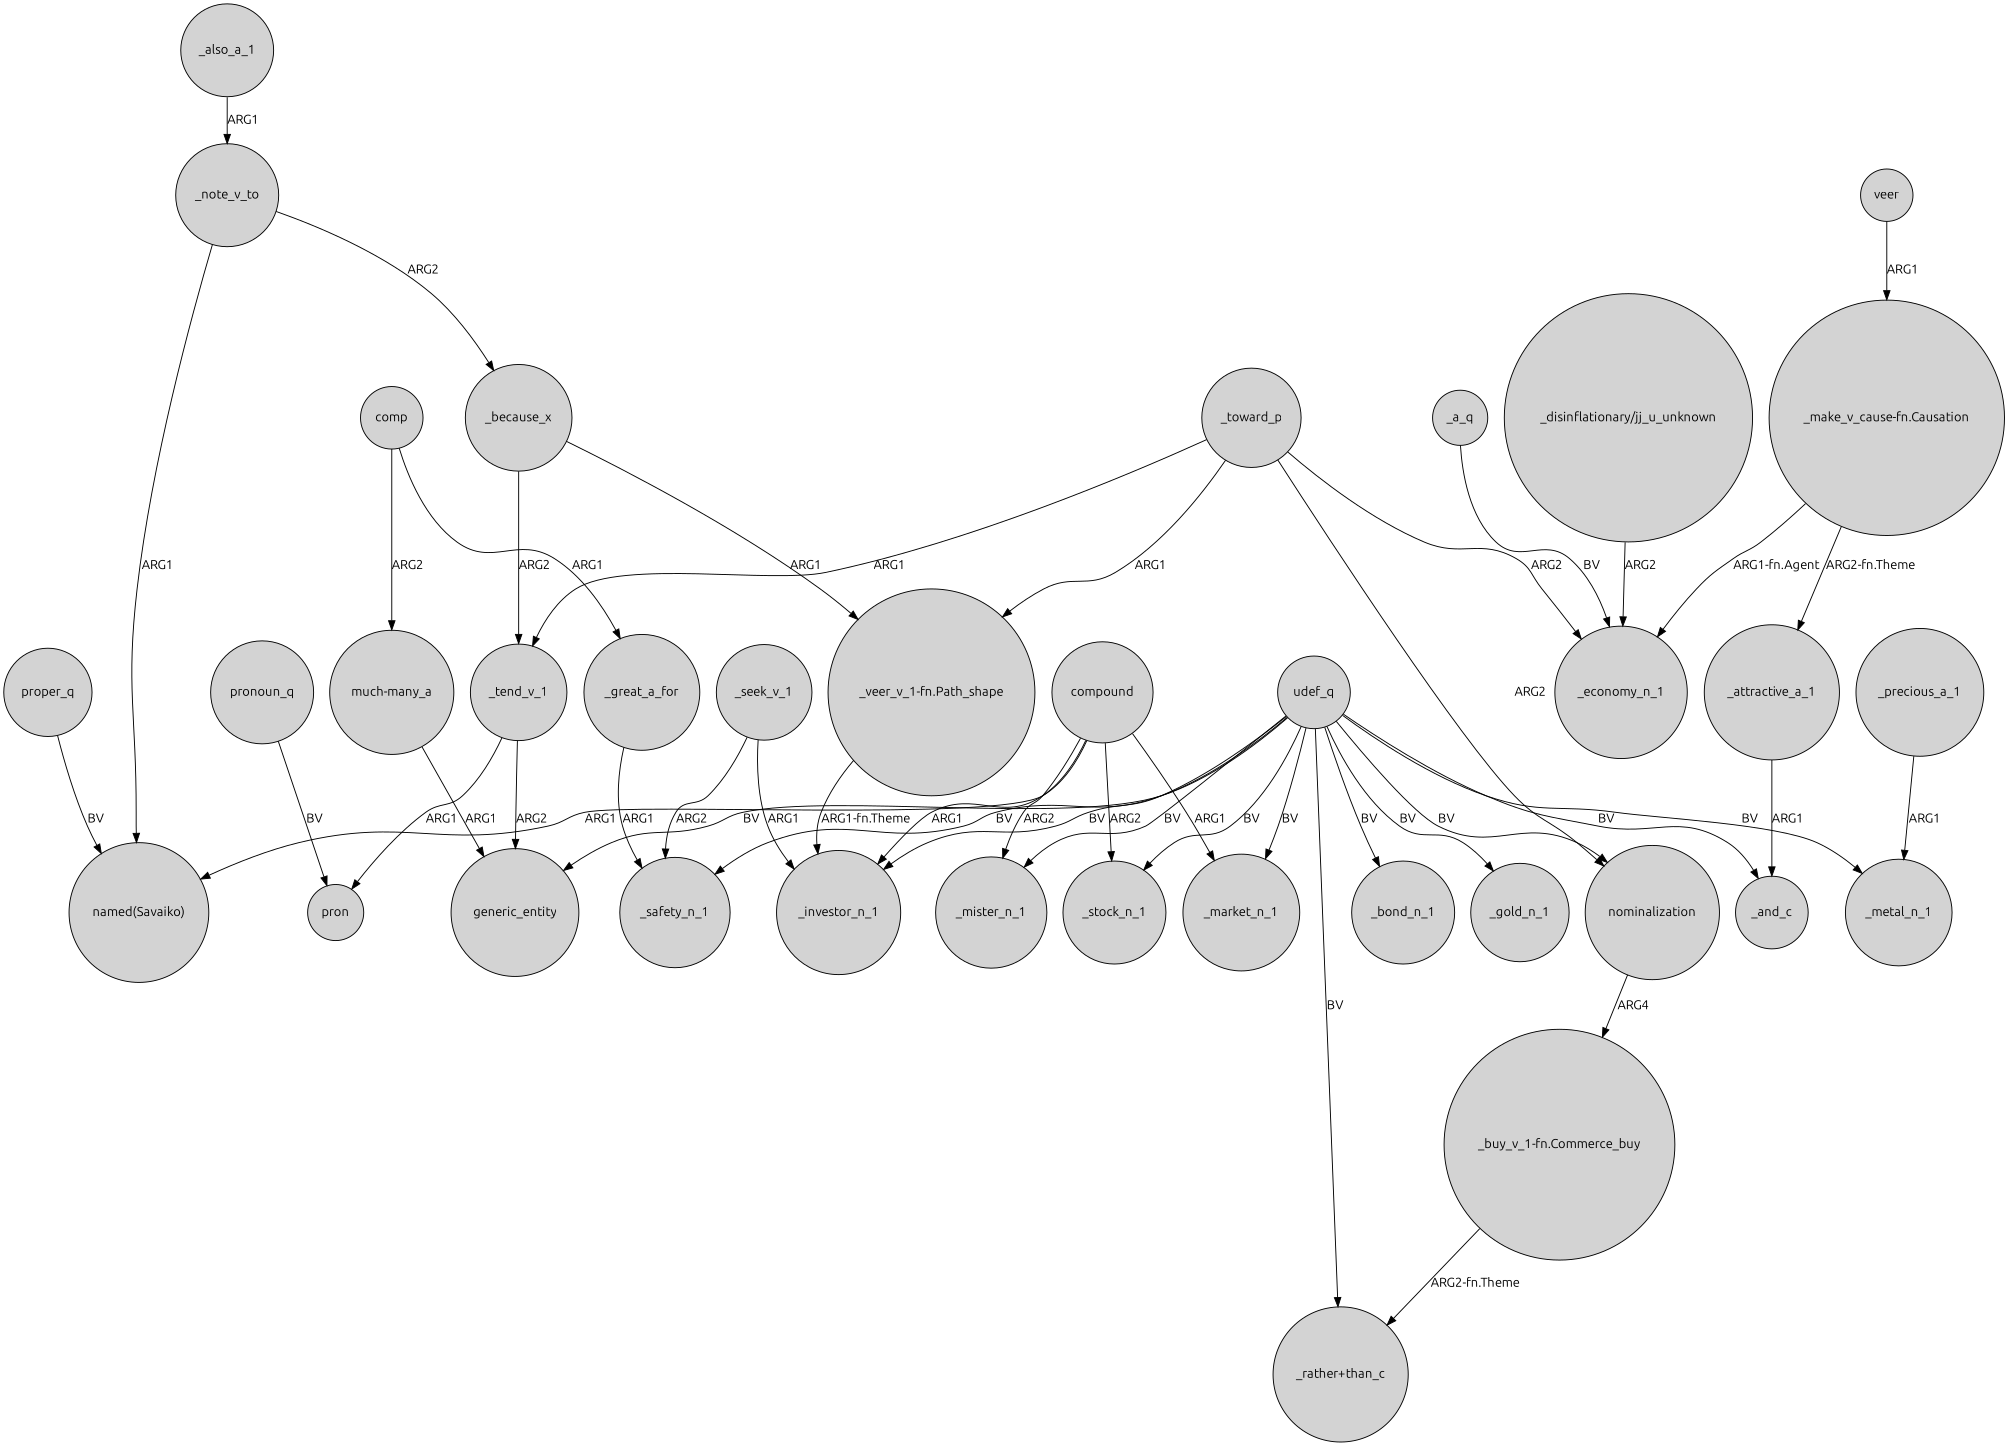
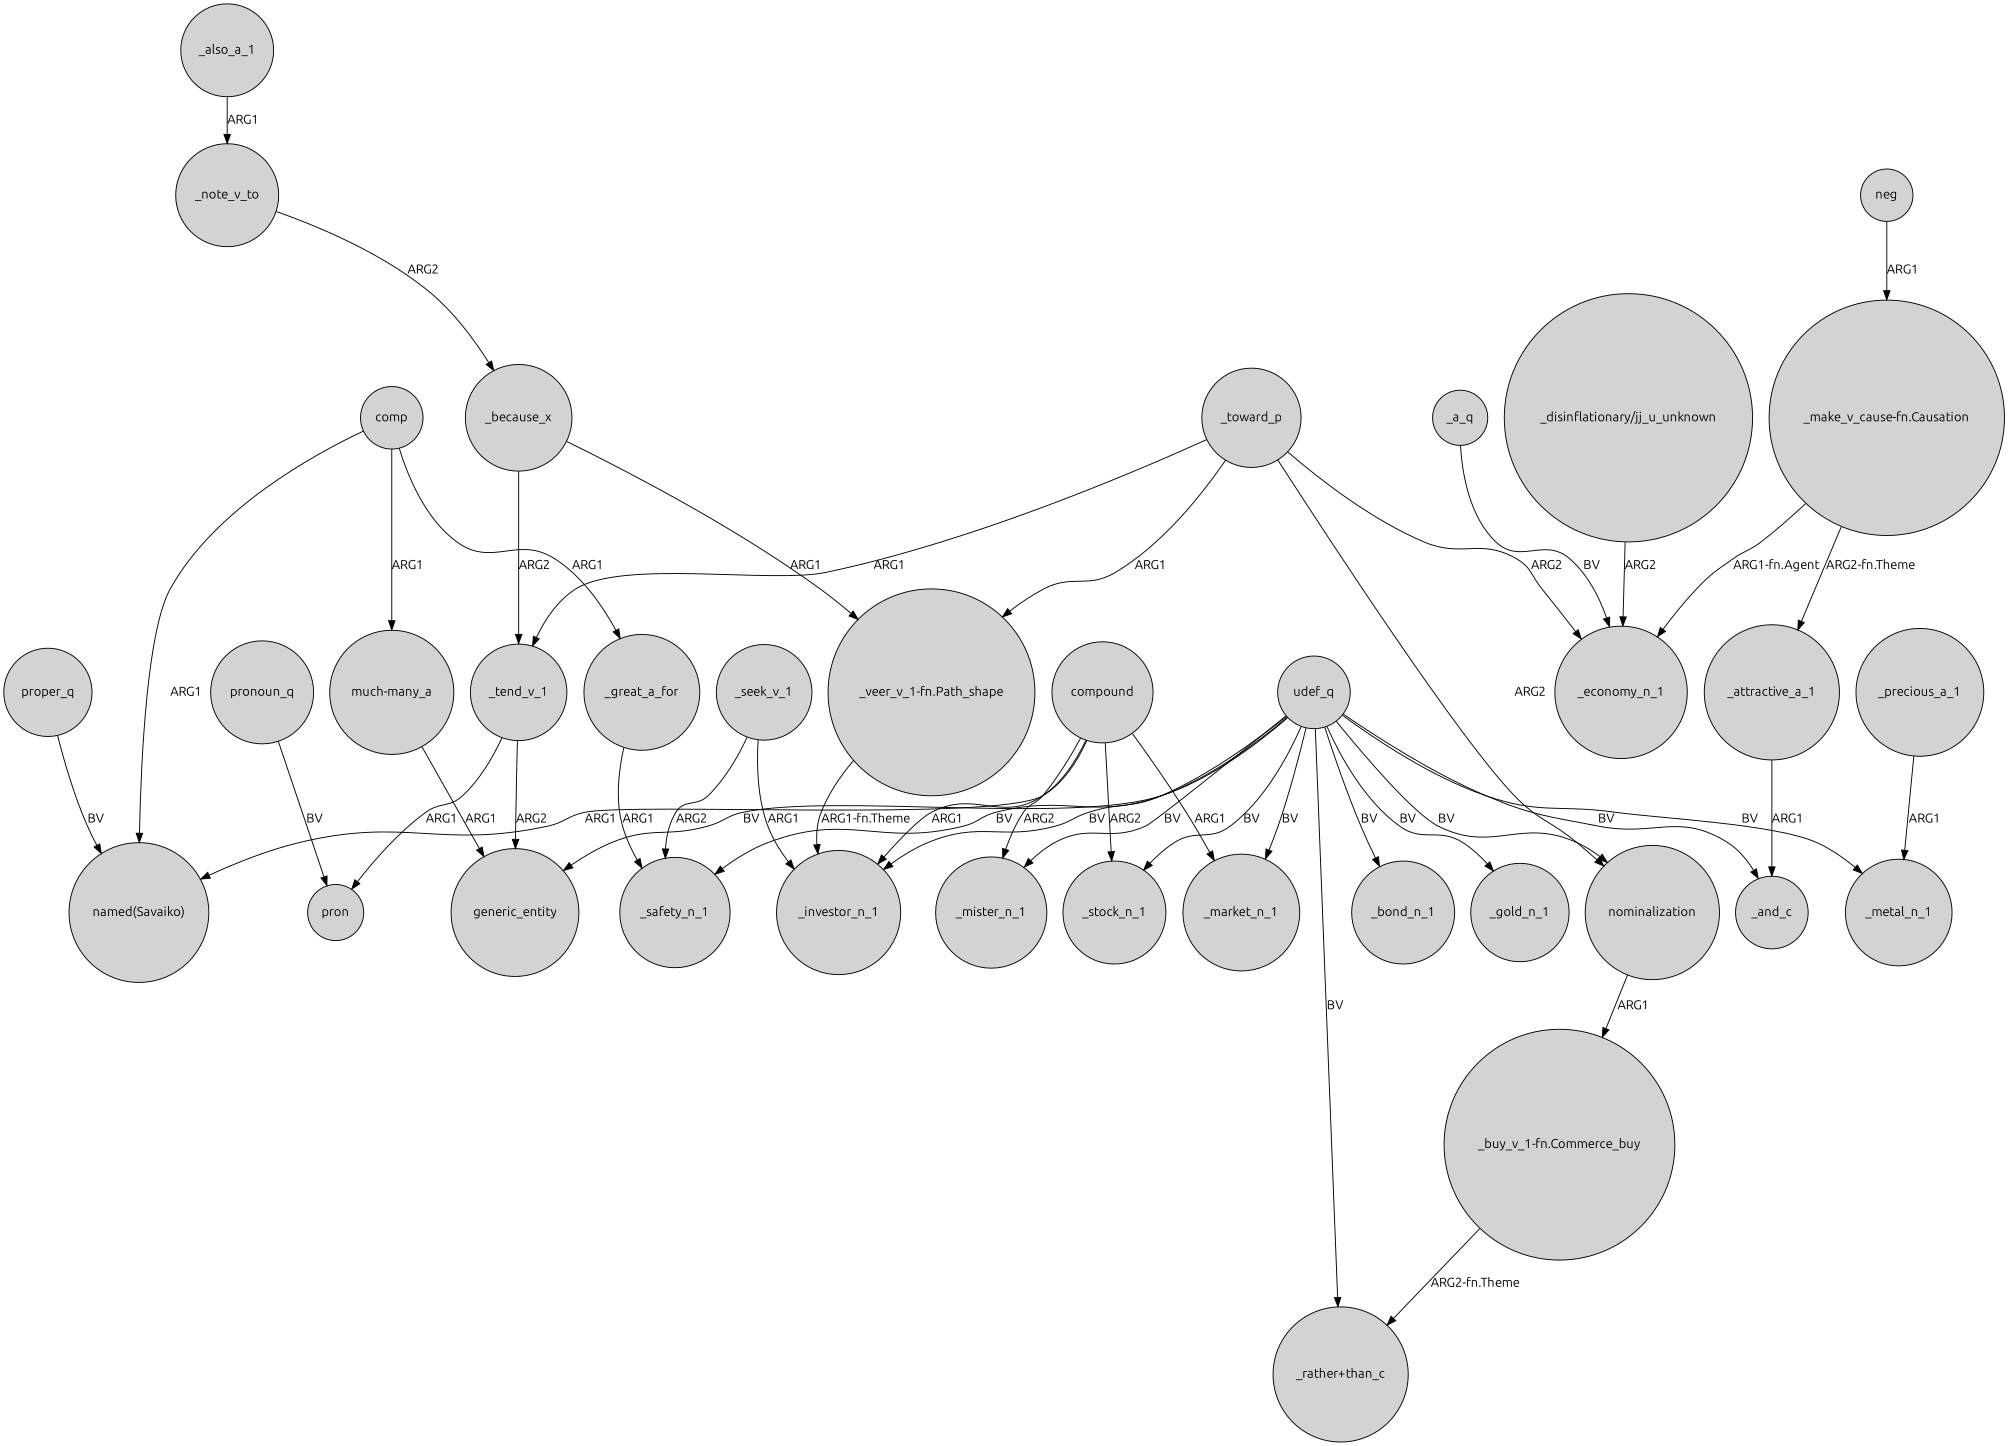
  digraph {
    fontname=Ubuntu
    node [fontname=Ubuntu shape=circle style=filled]
    edge [fontname=Ubuntu]
    udef_q
    generic_entity
    _investor_n_1
    _mister_n_1
    _market_n_1
    nominalization
    _stock_n_1
    "_rather+than_c"
    _bond_n_1
    _gold_n_1
    _and_c
    _metal_n_1
    _safety_n_1
    "_buy_v_1-fn.Commerce_buy"
    "_make_v_cause-fn.Causation"
    _economy_n_1
    _attractive_a_1
    _tend_v_1
    pron
    "much-many_a"
    compound
    "named(Savaiko)"
    _because_x
    "_veer_v_1-fn.Path_shape"
    proper_q
    _toward_p
-   neg [label=veer]
+   neg
    comp
    _great_a_for
    _a_q
    "_disinflationary/jj_u_unknown"
    _also_a_1
    _note_v_to
    pronoun_q
    _precious_a_1
    _seek_v_1
    udef_q -> generic_entity [label=BV]
    udef_q -> _investor_n_1 [label=BV]
    udef_q -> _mister_n_1 [label=BV]
    udef_q -> _market_n_1 [label=BV]
    udef_q -> nominalization [label=BV]
    udef_q -> _stock_n_1 [label=BV]
    udef_q -> "_rather+than_c" [label=BV]
    udef_q -> _bond_n_1 [label=BV]
    udef_q -> _gold_n_1 [label=BV]
    udef_q -> _and_c [label=BV]
    udef_q -> _metal_n_1 [label=BV]
    udef_q -> _safety_n_1 [label=BV]
-   nominalization -> "_buy_v_1-fn.Commerce_buy" [label=ARG4]
+   nominalization -> "_buy_v_1-fn.Commerce_buy" [label=ARG1]
    "_buy_v_1-fn.Commerce_buy" -> "_rather+than_c" [label="ARG2-fn.Theme"]
    "_make_v_cause-fn.Causation" -> _economy_n_1 [label="ARG1-fn.Agent"]
    "_make_v_cause-fn.Causation" -> _attractive_a_1 [label="ARG2-fn.Theme"]
    _attractive_a_1 -> _and_c [label=ARG1]
    _tend_v_1 -> generic_entity [label=ARG2]
    _tend_v_1 -> pron [label=ARG1]
    "much-many_a" -> generic_entity [label=ARG1]
    compound -> _investor_n_1 [label=ARG1]
    compound -> _mister_n_1 [label=ARG2]
    compound -> _market_n_1 [label=ARG1]
    compound -> _stock_n_1 [label=ARG2]
    compound -> "named(Savaiko)" [label=ARG1]
    _because_x -> _tend_v_1 [label=ARG2]
    _because_x -> "_veer_v_1-fn.Path_shape" [label=ARG1]
    "_veer_v_1-fn.Path_shape" -> _investor_n_1 [label="ARG1-fn.Theme"]
    proper_q -> "named(Savaiko)" [label=BV]
    _toward_p -> nominalization [label=ARG2]
    _toward_p -> _economy_n_1 [label=ARG2]
    _toward_p -> _tend_v_1 [label=ARG1]
    _toward_p -> "_veer_v_1-fn.Path_shape" [label=ARG1]
    neg -> "_make_v_cause-fn.Causation" [label=ARG1]
-   comp -> "much-many_a" [label=ARG2]
+   comp -> "much-many_a" [label=ARG1]
    comp -> _great_a_for [label=ARG1]
    _great_a_for -> _safety_n_1 [label=ARG1]
    _a_q -> _economy_n_1 [label=BV]
    "_disinflationary/jj_u_unknown" -> _economy_n_1 [label=ARG2]
    _also_a_1 -> _note_v_to [label=ARG1]
-   _note_v_to -> "named(Savaiko)" [label=ARG1]
+   comp -> "named(Savaiko)" [label=ARG1]
    _note_v_to -> _because_x [label=ARG2]
    pronoun_q -> pron [label=BV]
    _precious_a_1 -> _metal_n_1 [label=ARG1]
    _seek_v_1 -> _investor_n_1 [label=ARG1]
    _seek_v_1 -> _safety_n_1 [label=ARG2]
  }
